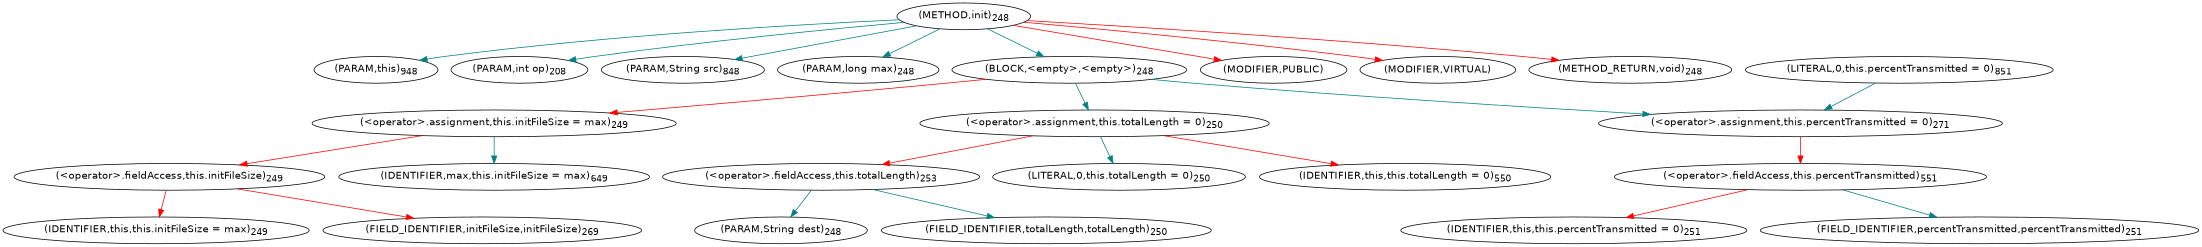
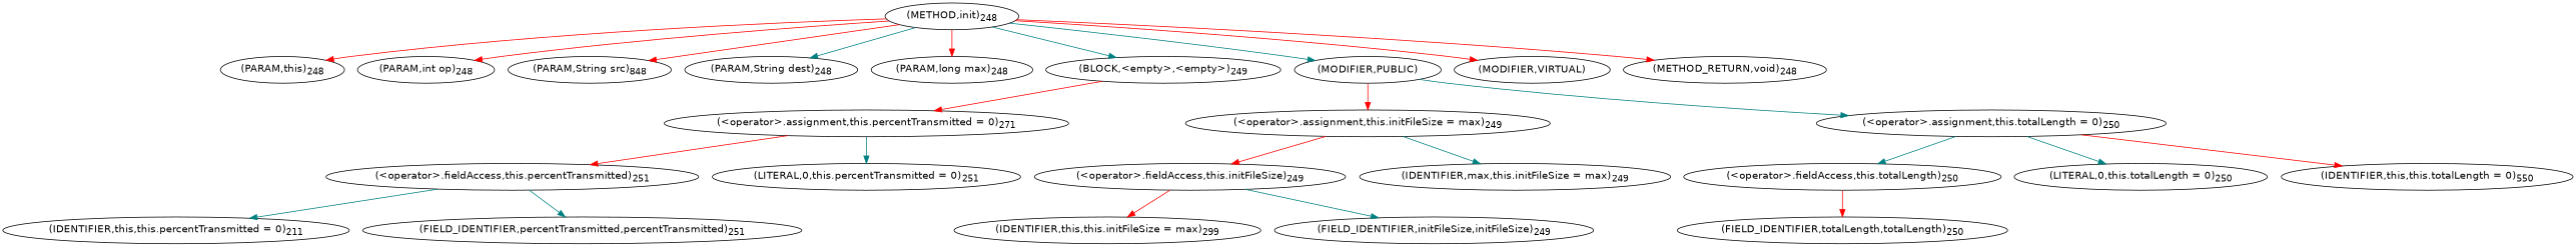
  digraph {
    fontname="DejaVu Sans"
    node [fontname="DejaVu Sans"]
    edge [color=red fontname="DejaVu Sans"]
    n1 [label=<(METHOD,init)<SUB>248</SUB>>]
-   n2 [label=<(PARAM,this)<SUB>948</SUB>>]
-   n3 [label=<(PARAM,int op)<SUB>208</SUB>>]
+   n2 [label=<(PARAM,this)<SUB>248</SUB>>]
+   n3 [label=<(PARAM,int op)<SUB>248</SUB>>]
    n4 [label=<(PARAM,String src)<SUB>848</SUB>>]
    n5 [label=<(PARAM,String dest)<SUB>248</SUB>>]
    n6 [label=<(PARAM,long max)<SUB>248</SUB>>]
-   n7 [label=<(BLOCK,&lt;empty&gt;,&lt;empty&gt;)<SUB>248</SUB>>]
+   n7 [label=<(BLOCK,&lt;empty&gt;,&lt;empty&gt;)<SUB>249</SUB>>]
    n8 [label=<(MODIFIER,PUBLIC)>]
    n9 [label=<(MODIFIER,VIRTUAL)>]
    n10 [label=<(METHOD_RETURN,void)<SUB>248</SUB>>]
    n11 [label=<(&lt;operator&gt;.assignment,this.initFileSize = max)<SUB>249</SUB>>]
    n12 [label=<(&lt;operator&gt;.assignment,this.totalLength = 0)<SUB>250</SUB>>]
    n13 [label=<(&lt;operator&gt;.assignment,this.percentTransmitted = 0)<SUB>271</SUB>>]
    n14 [label=<(&lt;operator&gt;.fieldAccess,this.initFileSize)<SUB>249</SUB>>]
-   n15 [label=<(IDENTIFIER,max,this.initFileSize = max)<SUB>649</SUB>>]
-   n16 [label=<(&lt;operator&gt;.fieldAccess,this.totalLength)<SUB>253</SUB>>]
+   n15 [label=<(IDENTIFIER,max,this.initFileSize = max)<SUB>249</SUB>>]
+   n16 [label=<(&lt;operator&gt;.fieldAccess,this.totalLength)<SUB>250</SUB>>]
    n17 [label=<(LITERAL,0,this.totalLength = 0)<SUB>250</SUB>>]
    n18 [label=<(IDENTIFIER,this,this.totalLength = 0)<SUB>550</SUB>>]
-   n19 [label=<(&lt;operator&gt;.fieldAccess,this.percentTransmitted)<SUB>551</SUB>>]
-   n20 [label=<(LITERAL,0,this.percentTransmitted = 0)<SUB>851</SUB>>]
-   n21 [label=<(IDENTIFIER,this,this.initFileSize = max)<SUB>249</SUB>>]
-   n22 [label=<(FIELD_IDENTIFIER,initFileSize,initFileSize)<SUB>269</SUB>>]
+   n19 [label=<(&lt;operator&gt;.fieldAccess,this.percentTransmitted)<SUB>251</SUB>>]
+   n20 [label=<(LITERAL,0,this.percentTransmitted = 0)<SUB>251</SUB>>]
+   n21 [label=<(IDENTIFIER,this,this.initFileSize = max)<SUB>299</SUB>>]
+   n22 [label=<(FIELD_IDENTIFIER,initFileSize,initFileSize)<SUB>249</SUB>>]
    n23 [label=<(FIELD_IDENTIFIER,totalLength,totalLength)<SUB>250</SUB>>]
-   n24 [label=<(IDENTIFIER,this,this.percentTransmitted = 0)<SUB>251</SUB>>]
+   n24 [label=<(IDENTIFIER,this,this.percentTransmitted = 0)<SUB>211</SUB>>]
    n25 [label=<(FIELD_IDENTIFIER,percentTransmitted,percentTransmitted)<SUB>251</SUB>>]
-   n1 -> n2 [color=teal]
-   n1 -> n3 [color=teal]
-   n1 -> n4 [color=teal]
-   n16 -> n5 [color=teal]
-   n1 -> n6 [color=teal]
+   n1 -> n2
+   n1 -> n3
+   n1 -> n4
+   n1 -> n5 [color=teal]
+   n1 -> n6
    n1 -> n7 [color=teal]
-   n1 -> n8
+   n1 -> n8 [color=teal]
    n1 -> n9
    n1 -> n10
-   n7 -> n11
-   n7 -> n12 [color=teal]
-   n7 -> n13 [color=teal]
+   n8 -> n11
+   n8 -> n12 [color=teal]
+   n7 -> n13
    n11 -> n14
    n11 -> n15 [color=teal]
-   n12 -> n16
+   n12 -> n16 [color=teal]
    n12 -> n17 [color=teal]
    n12 -> n18
    n13 -> n19
-   n20 -> n13 [color=teal]
+   n13 -> n20 [color=teal]
    n14 -> n21
-   n14 -> n22
-   n16 -> n23 [color=teal]
-   n19 -> n24
+   n14 -> n22 [color=teal]
+   n16 -> n23
+   n19 -> n24 [color=teal]
    n19 -> n25 [color=teal]
  }
